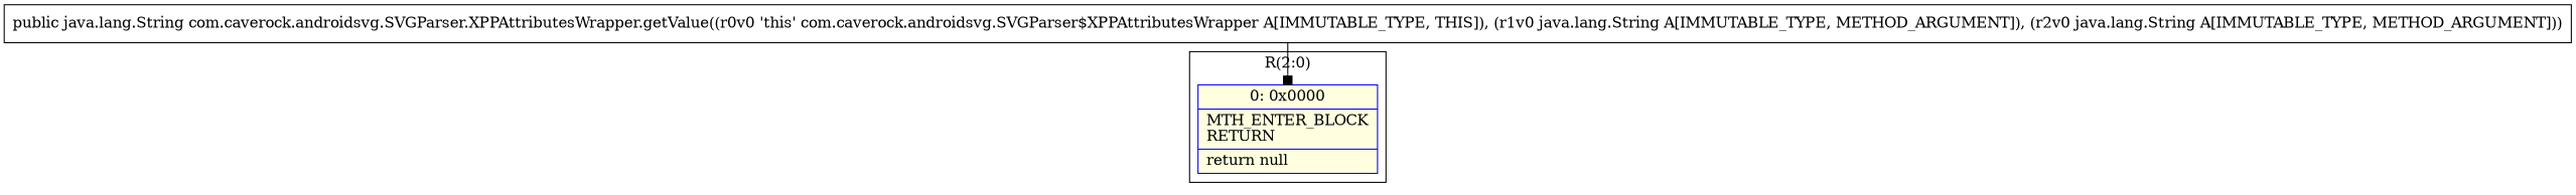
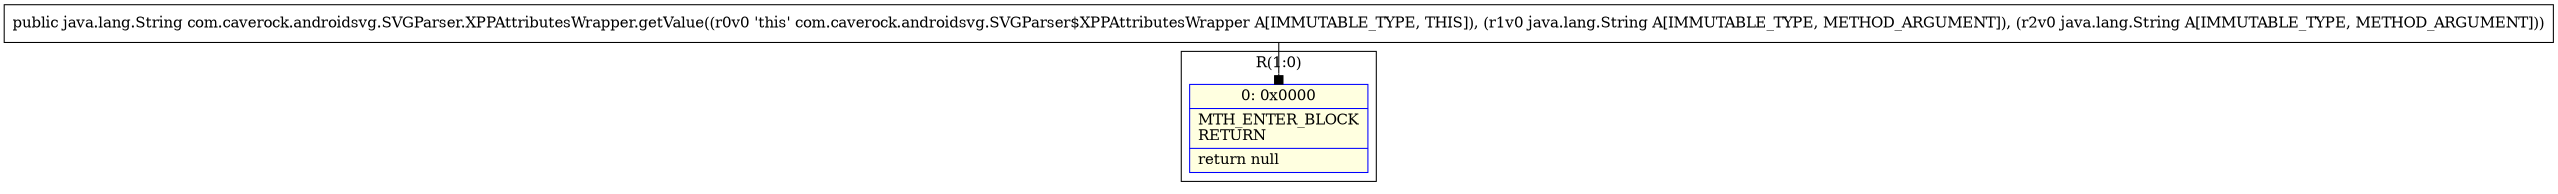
  digraph {
    node [shape=record style=filled]
    n1 [color=blue label="{0\:\ 0x0000|MTH_ENTER_BLOCK\lRETURN\l|return null\l}" fillcolor=lightyellow]
    n2 [label="{public java.lang.String com.caverock.androidsvg.SVGParser.XPPAttributesWrapper.getValue((r0v0 'this' com.caverock.androidsvg.SVGParser$XPPAttributesWrapper A[IMMUTABLE_TYPE, THIS]), (r1v0 java.lang.String A[IMMUTABLE_TYPE, METHOD_ARGUMENT]), (r2v0 java.lang.String A[IMMUTABLE_TYPE, METHOD_ARGUMENT])) }" fillcolor=white]
    subgraph cluster_1 {
-     label="R(2:0)"
+     label="R(1:0)"
      n1
    }
    n2 -> n1 [arrowhead=box]
  }
